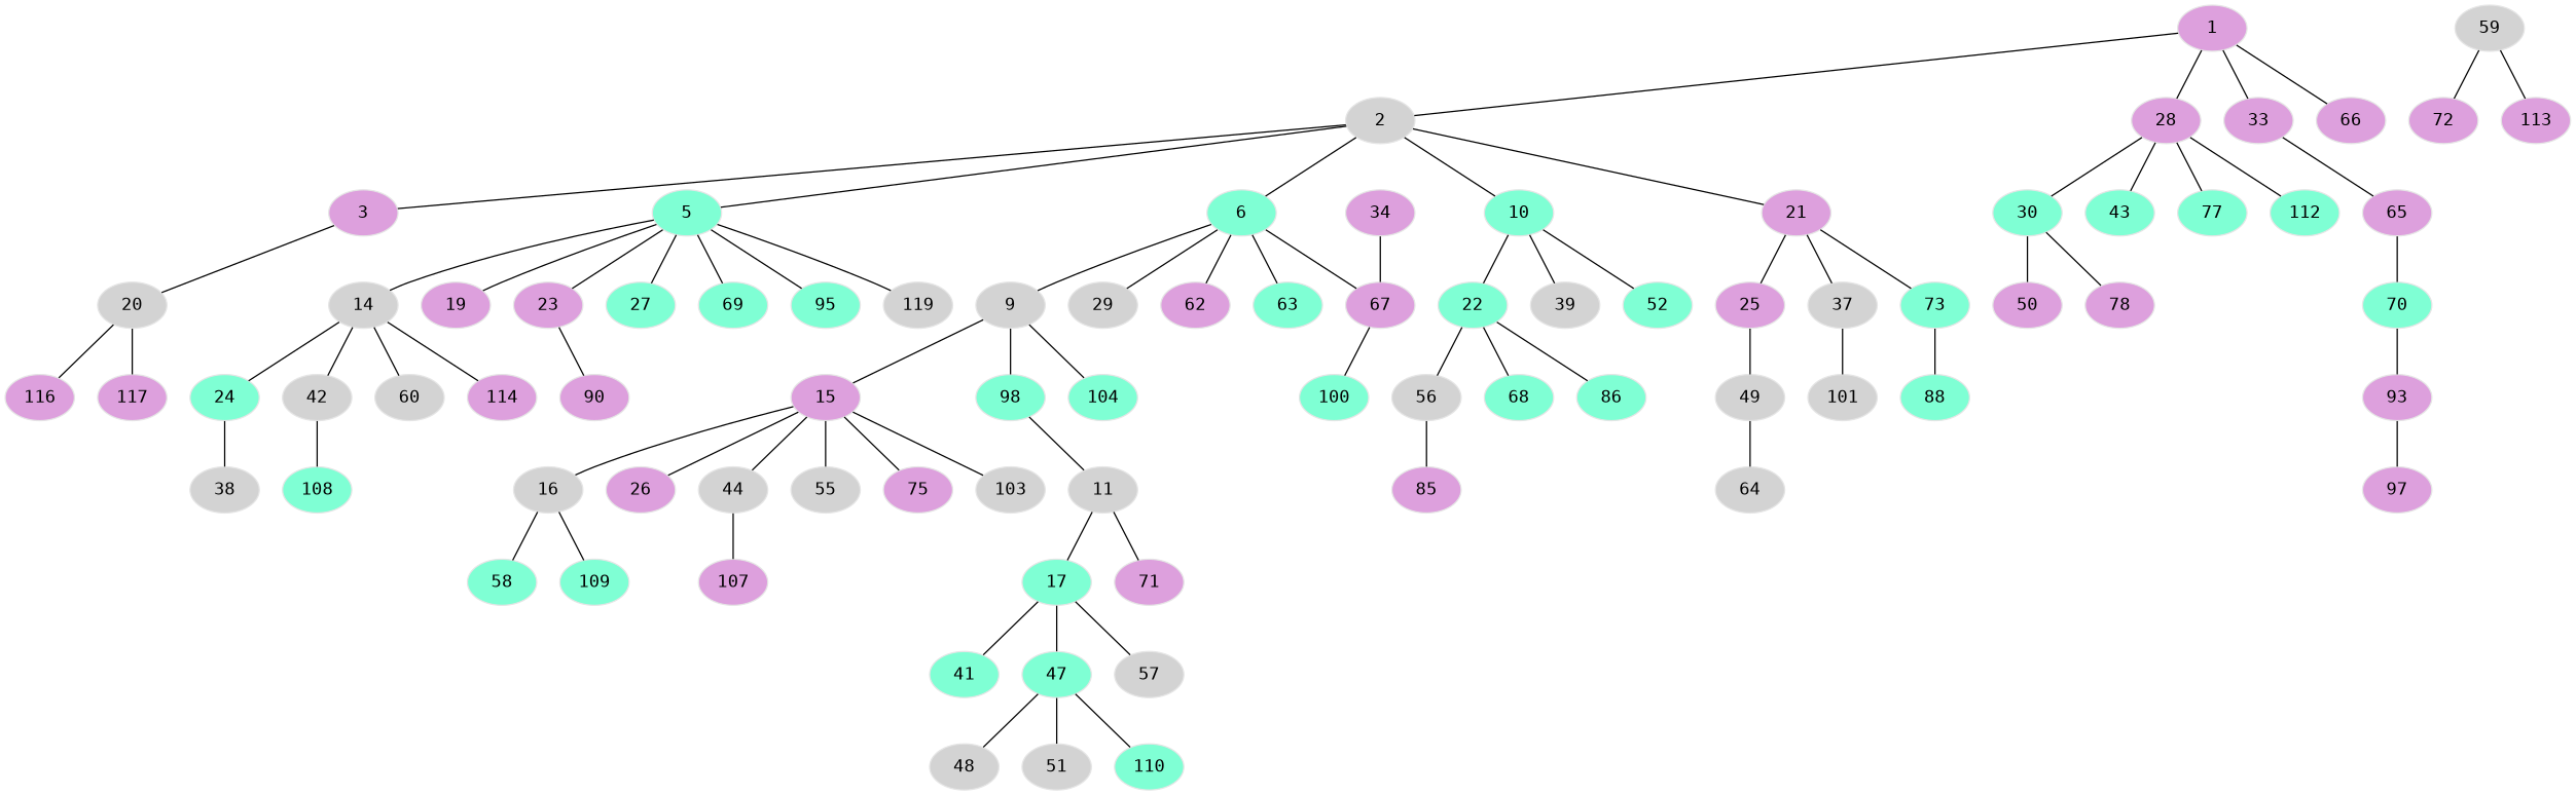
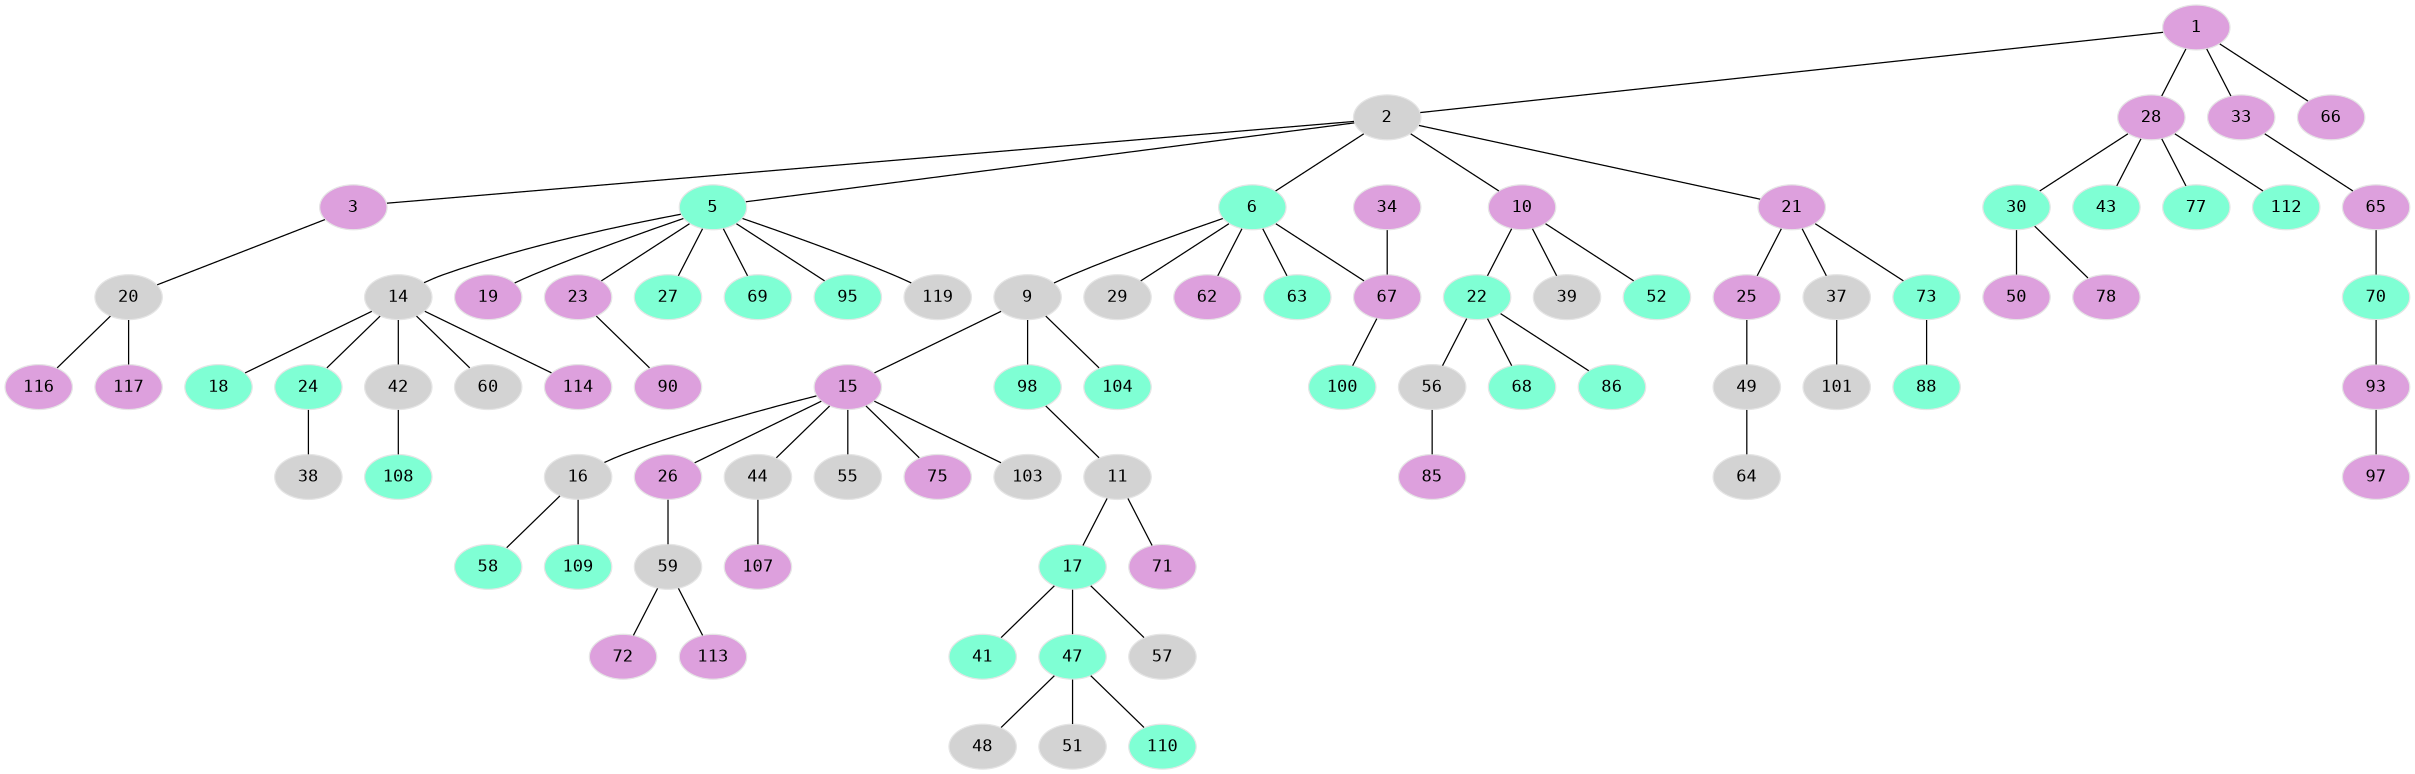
  graph {
    fontname="DejaVu Sans Mono"
    node [color=gray90 fillcolor=aquamarine fontname="DejaVu Sans Mono" style=filled]
    edge [fontname="DejaVu Sans Mono"]
    1 [fillcolor=plum super="+36"]
    2 [fillcolor=lightgrey super="+4"]
    28 [fillcolor=plum super="+32"]
    33 [fillcolor=plum super="+53"]
    66 [fillcolor=plum]
    3 [fillcolor=plum]
    5 [super="+8"]
    6 [super="+7"]
-   10 [super="+12"]
+   10 [fillcolor=plum super="+12"]
    21 [fillcolor=plum]
    30
    43
    77
    112
    65 [fillcolor=plum]
    20 [fillcolor=lightgrey]
    14 [fillcolor=lightgrey super="+87"]
    19 [fillcolor=plum super="+83"]
    23 [fillcolor=plum super="+118"]
    27 [super="+74"]
    69 [super="+106"]
    95
    119 [fillcolor=lightgrey]
    9 [fillcolor=lightgrey super="+92"]
    29 [fillcolor=lightgrey]
    62 [fillcolor=plum]
    63
    67 [fillcolor=plum]
    22 [super="+45"]
    39 [fillcolor=lightgrey]
    52
    25 [fillcolor=plum super="+46"]
    37 [fillcolor=lightgrey super="+79"]
    73 [super="+80"]
    116 [fillcolor=plum]
    117 [fillcolor=plum]
+   18 [super="+76"]
    24 [super="+31"]
    42 [fillcolor=lightgrey]
    60 [fillcolor=lightgrey]
    114 [fillcolor=plum]
    90 [fillcolor=plum]
    15 [fillcolor=plum super="+40"]
    98
    104
    34 [fillcolor=plum super="+94"]
    11 [fillcolor=lightgrey super="+13"]
    17 [super="+35"]
    71 [fillcolor=plum super="+105"]
    16 [fillcolor=lightgrey]
    26 [fillcolor=plum super="+89"]
    44 [fillcolor=lightgrey]
    55 [fillcolor=lightgrey super="+81"]
    75 [fillcolor=plum]
    103 [fillcolor=lightgrey]
    56 [fillcolor=lightgrey super="+82"]
    68 [super="+84"]
    86
    41 [super="+61"]
    47 [super="+96"]
    57 [fillcolor=lightgrey]
    38 [fillcolor=lightgrey super="+115"]
    108
    58
    109
    59 [fillcolor=lightgrey super="+102"]
    107 [fillcolor=plum]
    48 [fillcolor=lightgrey]
    51 [fillcolor=lightgrey]
    110
    49 [fillcolor=lightgrey super="+54"]
    101 [fillcolor=lightgrey]
    88
    85 [fillcolor=plum]
    64 [fillcolor=lightgrey]
    72 [fillcolor=plum]
    113 [fillcolor=plum]
    50 [fillcolor=plum super="+99"]
    78 [fillcolor=plum]
    70 [super="+91"]
    100 [super="+111"]
    93 [fillcolor=plum]
    97 [fillcolor=plum]
    1 -- 2
    1 -- 28
    1 -- 33
    1 -- 66
    2 -- 3
    2 -- 5
    2 -- 6
    2 -- 10
    2 -- 21
    28 -- 30
    28 -- 43
    28 -- 77
    28 -- 112
    33 -- 65
    3 -- 20
    5 -- 14
    5 -- 19
    5 -- 23
    5 -- 27
    5 -- 69
    5 -- 95
    5 -- 119
    6 -- 9
    6 -- 29
    6 -- 62
    6 -- 63
    6 -- 67
    10 -- 22
    10 -- 39
    10 -- 52
    21 -- 25
    21 -- 37
    21 -- 73
    30 -- 50
    30 -- 78
    65 -- 70
    20 -- 116
    20 -- 117
+   14 -- 18
    14 -- 24
    14 -- 42
    14 -- 60
    14 -- 114
    23 -- 90
    9 -- 15
    9 -- 98
    9 -- 104
    67 -- 100
    22 -- 56
    22 -- 68
    22 -- 86
    25 -- 49
    37 -- 101
    73 -- 88
    24 -- 38
    42 -- 108
    15 -- 16
    15 -- 26
    15 -- 44
    15 -- 55
    15 -- 75
    15 -- 103
    98 -- 11
    34 -- 67
    11 -- 17
    11 -- 71
    17 -- 41
    17 -- 47
    17 -- 57
    16 -- 58
    16 -- 109
+   26 -- 59
    44 -- 107
    56 -- 85
    47 -- 48
    47 -- 51
    47 -- 110
    59 -- 72
    59 -- 113
    49 -- 64
    70 -- 93
    93 -- 97
  }
